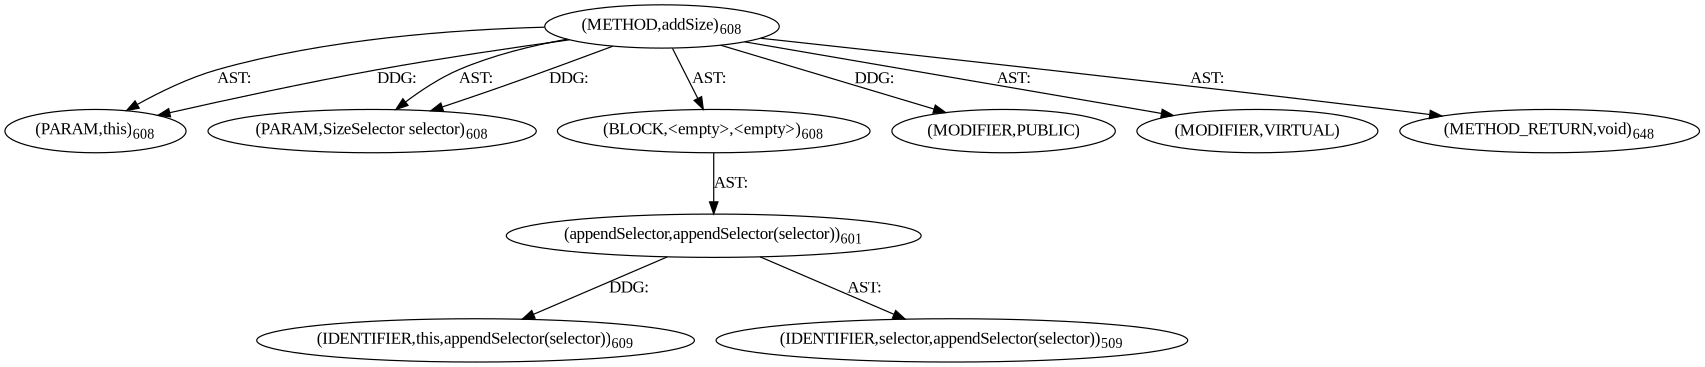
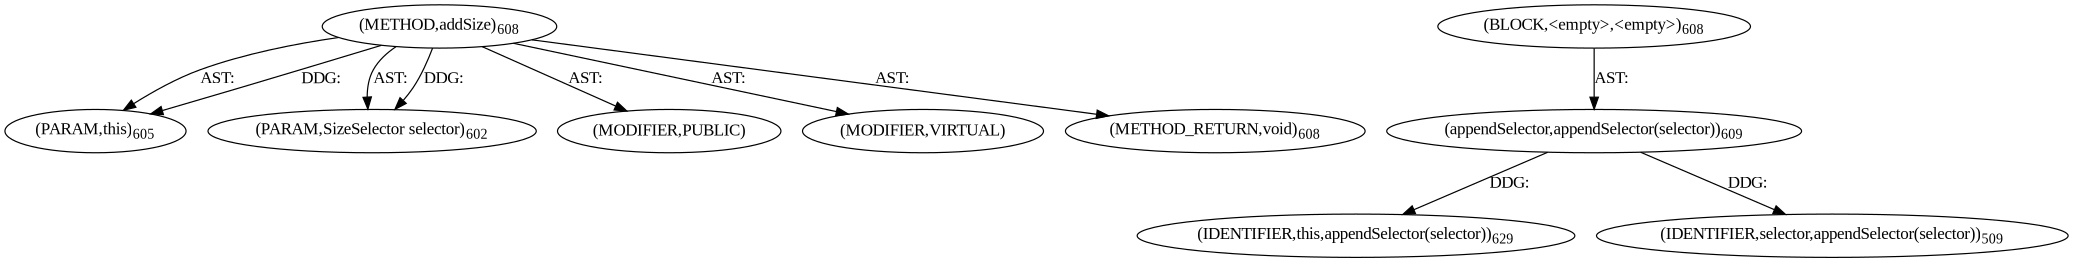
  digraph {
    fontname="Liberation Serif"
    node [fontname="Liberation Serif"]
    edge [fontname="Liberation Serif"]
    n1 [label=<(METHOD,addSize)<SUB>608</SUB>>]
-   n2 [label=<(PARAM,this)<SUB>608</SUB>>]
-   n3 [label=<(PARAM,SizeSelector selector)<SUB>608</SUB>>]
+   n2 [label=<(PARAM,this)<SUB>605</SUB>>]
+   n3 [label=<(PARAM,SizeSelector selector)<SUB>602</SUB>>]
    n4 [label=<(BLOCK,&lt;empty&gt;,&lt;empty&gt;)<SUB>608</SUB>>]
    n5 [label=<(MODIFIER,PUBLIC)>]
    n6 [label=<(MODIFIER,VIRTUAL)>]
-   n7 [label=<(METHOD_RETURN,void)<SUB>648</SUB>>]
-   n8 [label=<(appendSelector,appendSelector(selector))<SUB>601</SUB>>]
-   n9 [label=<(IDENTIFIER,this,appendSelector(selector))<SUB>609</SUB>>]
+   n7 [label=<(METHOD_RETURN,void)<SUB>608</SUB>>]
+   n8 [label=<(appendSelector,appendSelector(selector))<SUB>609</SUB>>]
+   n9 [label=<(IDENTIFIER,this,appendSelector(selector))<SUB>629</SUB>>]
    n10 [label=<(IDENTIFIER,selector,appendSelector(selector))<SUB>509</SUB>>]
    n1 -> n2 [label="AST: "]
    n1 -> n2 [label="DDG: "]
    n1 -> n3 [label="AST: "]
    n1 -> n3 [label="DDG: "]
-   n1 -> n4 [label="AST: "]
-   n1 -> n5 [label="DDG: "]
+   n1 -> n5 [label="AST: "]
    n1 -> n6 [label="AST: "]
    n1 -> n7 [label="AST: "]
    n4 -> n8 [label="AST: "]
    n8 -> n9 [label="DDG: "]
-   n8 -> n10 [label="AST: "]
+   n8 -> n10 [label="DDG: "]
  }
